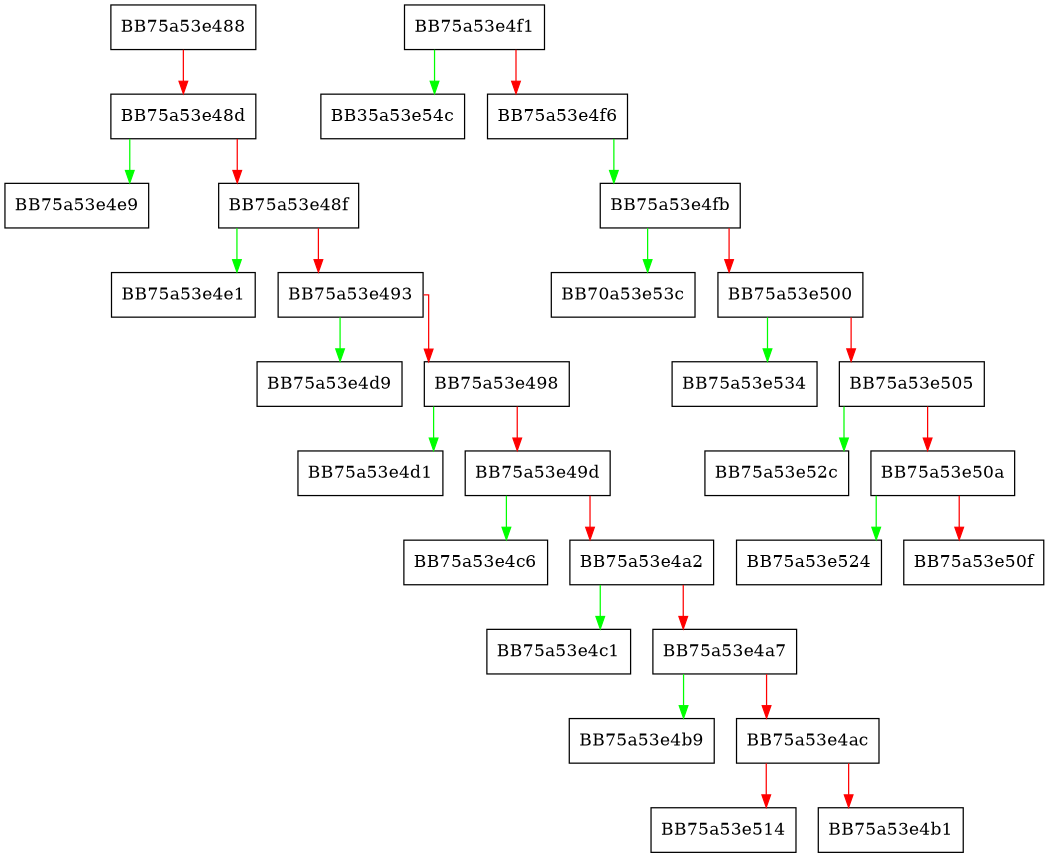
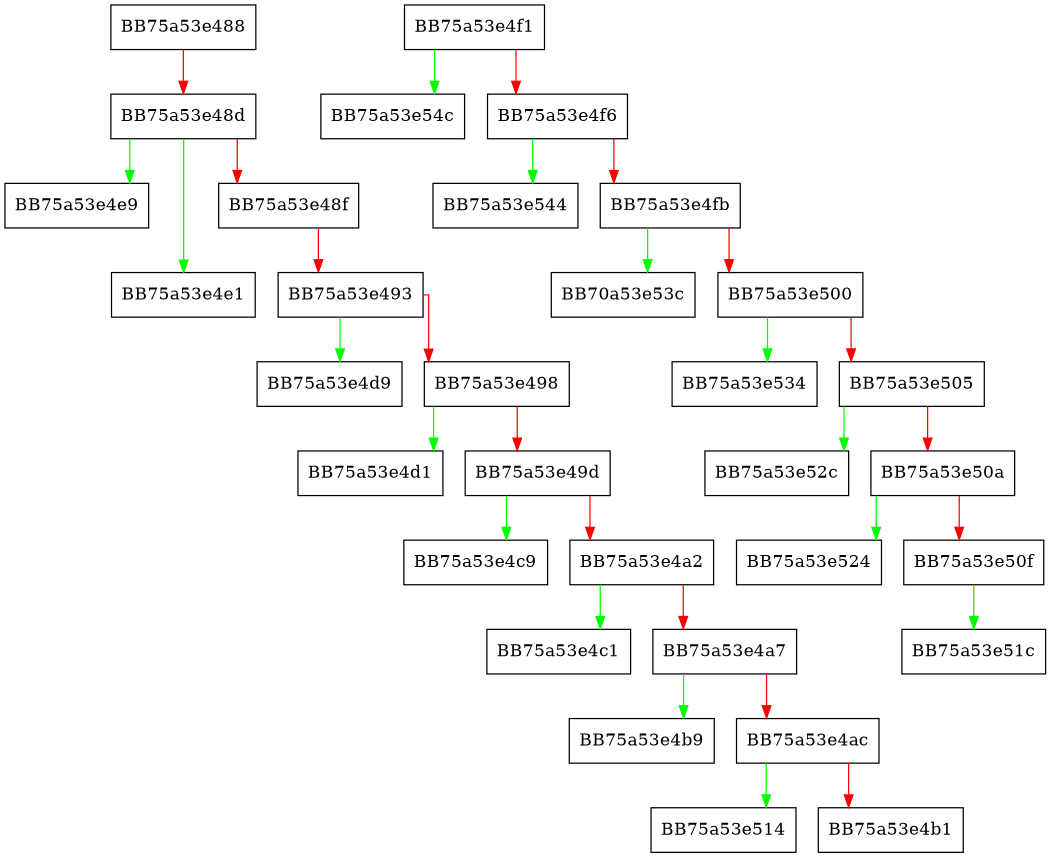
  digraph {
    splines=ortho
    node [shape=box]
    edge [color=red]
    BB75a53e488
    BB75a53e48d
    BB75a53e4f1
-   BB75a53e54c [label=BB35a53e54c]
+   BB75a53e54c
    BB75a53e4f6
    BB75a53e4e9
    BB75a53e48f
+   BB75a53e544
    BB75a53e4fb
    BB75a53e4e1
    BB75a53e493
    BB75a53e4d9
    BB75a53e498
    BB75a53e4d1
    BB75a53e49d
-   BB75a53e4c9 [label=BB75a53e4c6]
+   BB75a53e4c9
    BB75a53e4a2
    BB75a53e4c1
    BB75a53e4a7
    BB75a53e4b9
    BB75a53e4ac
    BB75a53e514
    BB75a53e4b1
    n24 [label=BB70a53e53c]
    BB75a53e500
    BB75a53e534
    BB75a53e505
    BB75a53e52c
    BB75a53e50a
    BB75a53e524
    BB75a53e50f
+   BB75a53e51c
    BB75a53e488 -> BB75a53e48d
    BB75a53e48d -> BB75a53e4e9 [color=green]
    BB75a53e48d -> BB75a53e48f
    BB75a53e4f1 -> BB75a53e54c [color=green]
    BB75a53e4f1 -> BB75a53e4f6
-   BB75a53e4f6 -> BB75a53e4fb [color=green]
-   BB75a53e48f -> BB75a53e4e1 [color=green]
+   BB75a53e4f6 -> BB75a53e544 [color=green]
+   BB75a53e4f6 -> BB75a53e4fb
+   BB75a53e48d -> BB75a53e4e1 [color=green]
    BB75a53e48f -> BB75a53e493
    BB75a53e4fb -> n24 [color=green]
    BB75a53e4fb -> BB75a53e500
    BB75a53e493 -> BB75a53e4d9 [color=green]
    BB75a53e493 -> BB75a53e498
    BB75a53e498 -> BB75a53e4d1 [color=green]
    BB75a53e498 -> BB75a53e49d
    BB75a53e49d -> BB75a53e4c9 [color=green]
    BB75a53e49d -> BB75a53e4a2
    BB75a53e4a2 -> BB75a53e4c1 [color=green]
    BB75a53e4a2 -> BB75a53e4a7
    BB75a53e4a7 -> BB75a53e4b9 [color=green]
    BB75a53e4a7 -> BB75a53e4ac
-   BB75a53e4ac -> BB75a53e514
+   BB75a53e4ac -> BB75a53e514 [color=green]
    BB75a53e4ac -> BB75a53e4b1
    BB75a53e500 -> BB75a53e534 [color=green]
    BB75a53e500 -> BB75a53e505
    BB75a53e505 -> BB75a53e52c [color=green]
    BB75a53e505 -> BB75a53e50a
    BB75a53e50a -> BB75a53e524 [color=green]
    BB75a53e50a -> BB75a53e50f
+   BB75a53e50f -> BB75a53e51c [color=green]
  }
